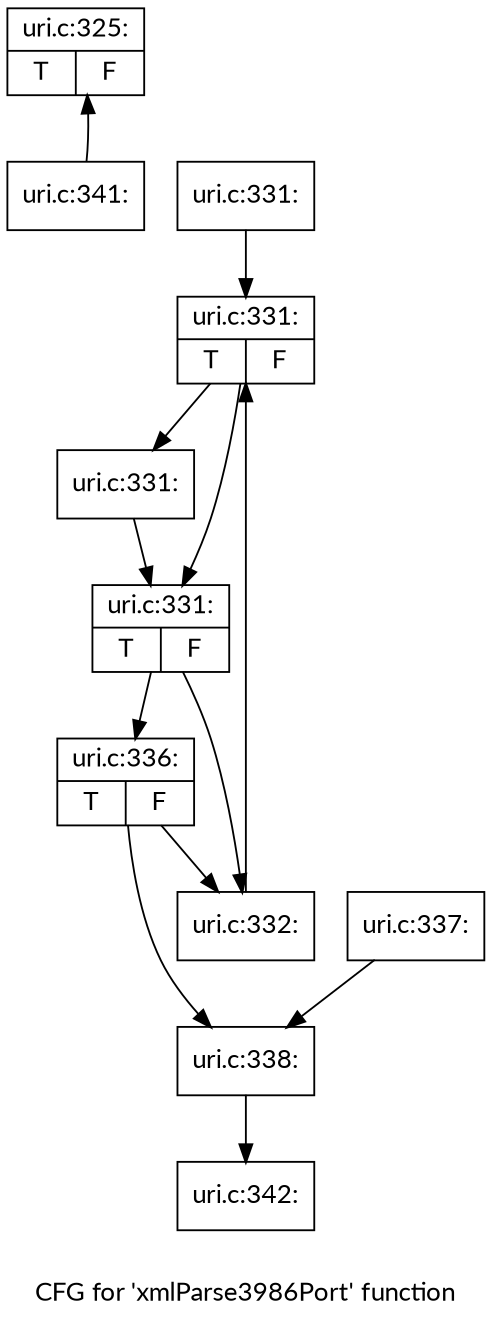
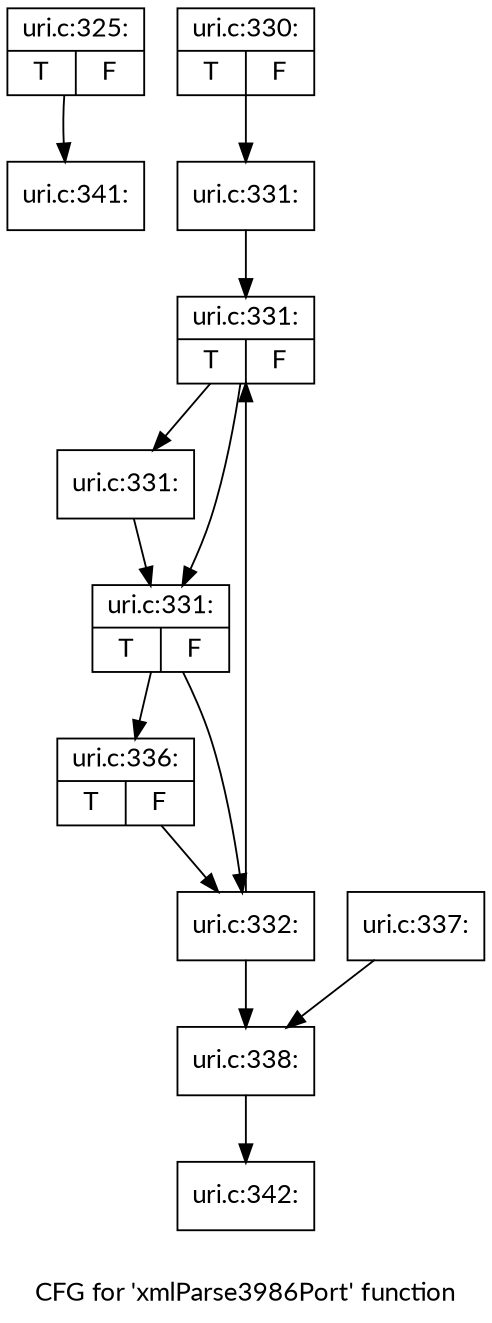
  digraph {
    fontname=Lato
    label="CFG for 'xmlParse3986Port' function"
    node [fontname=Lato shape=record]
    edge [fontname=Lato]
    n1 [label="{uri.c:325:|{<s0>T|<s1>F}}"]
    n2 [label="{uri.c:341:}"]
+   n3 [label="{uri.c:330:|{<s0>T|<s1>F}}"]
    n4 [label="{uri.c:331:}"]
    n5 [label="{uri.c:331:|{<s0>T|<s1>F}}"]
    n6 [label="{uri.c:342:}"]
    n7 [label="{uri.c:331:}"]
    n8 [label="{uri.c:331:|{<s0>T|<s1>F}}"]
    n9 [label="{uri.c:332:}"]
    n10 [label="{uri.c:336:|{<s0>T|<s1>F}}"]
    n11 [label="{uri.c:338:}"]
    n12 [label="{uri.c:337:}"]
-   n2 -> n1
+   n1 -> n2
+   n3 -> n4
    n4 -> n5
    n5 -> n7
    n5 -> n8
    n7 -> n8
    n8 -> n9
    n8 -> n10
    n9 -> n5
    n10 -> n9
-   n10 -> n11
+   n9 -> n11
    n11 -> n6
    n12 -> n11
  }
